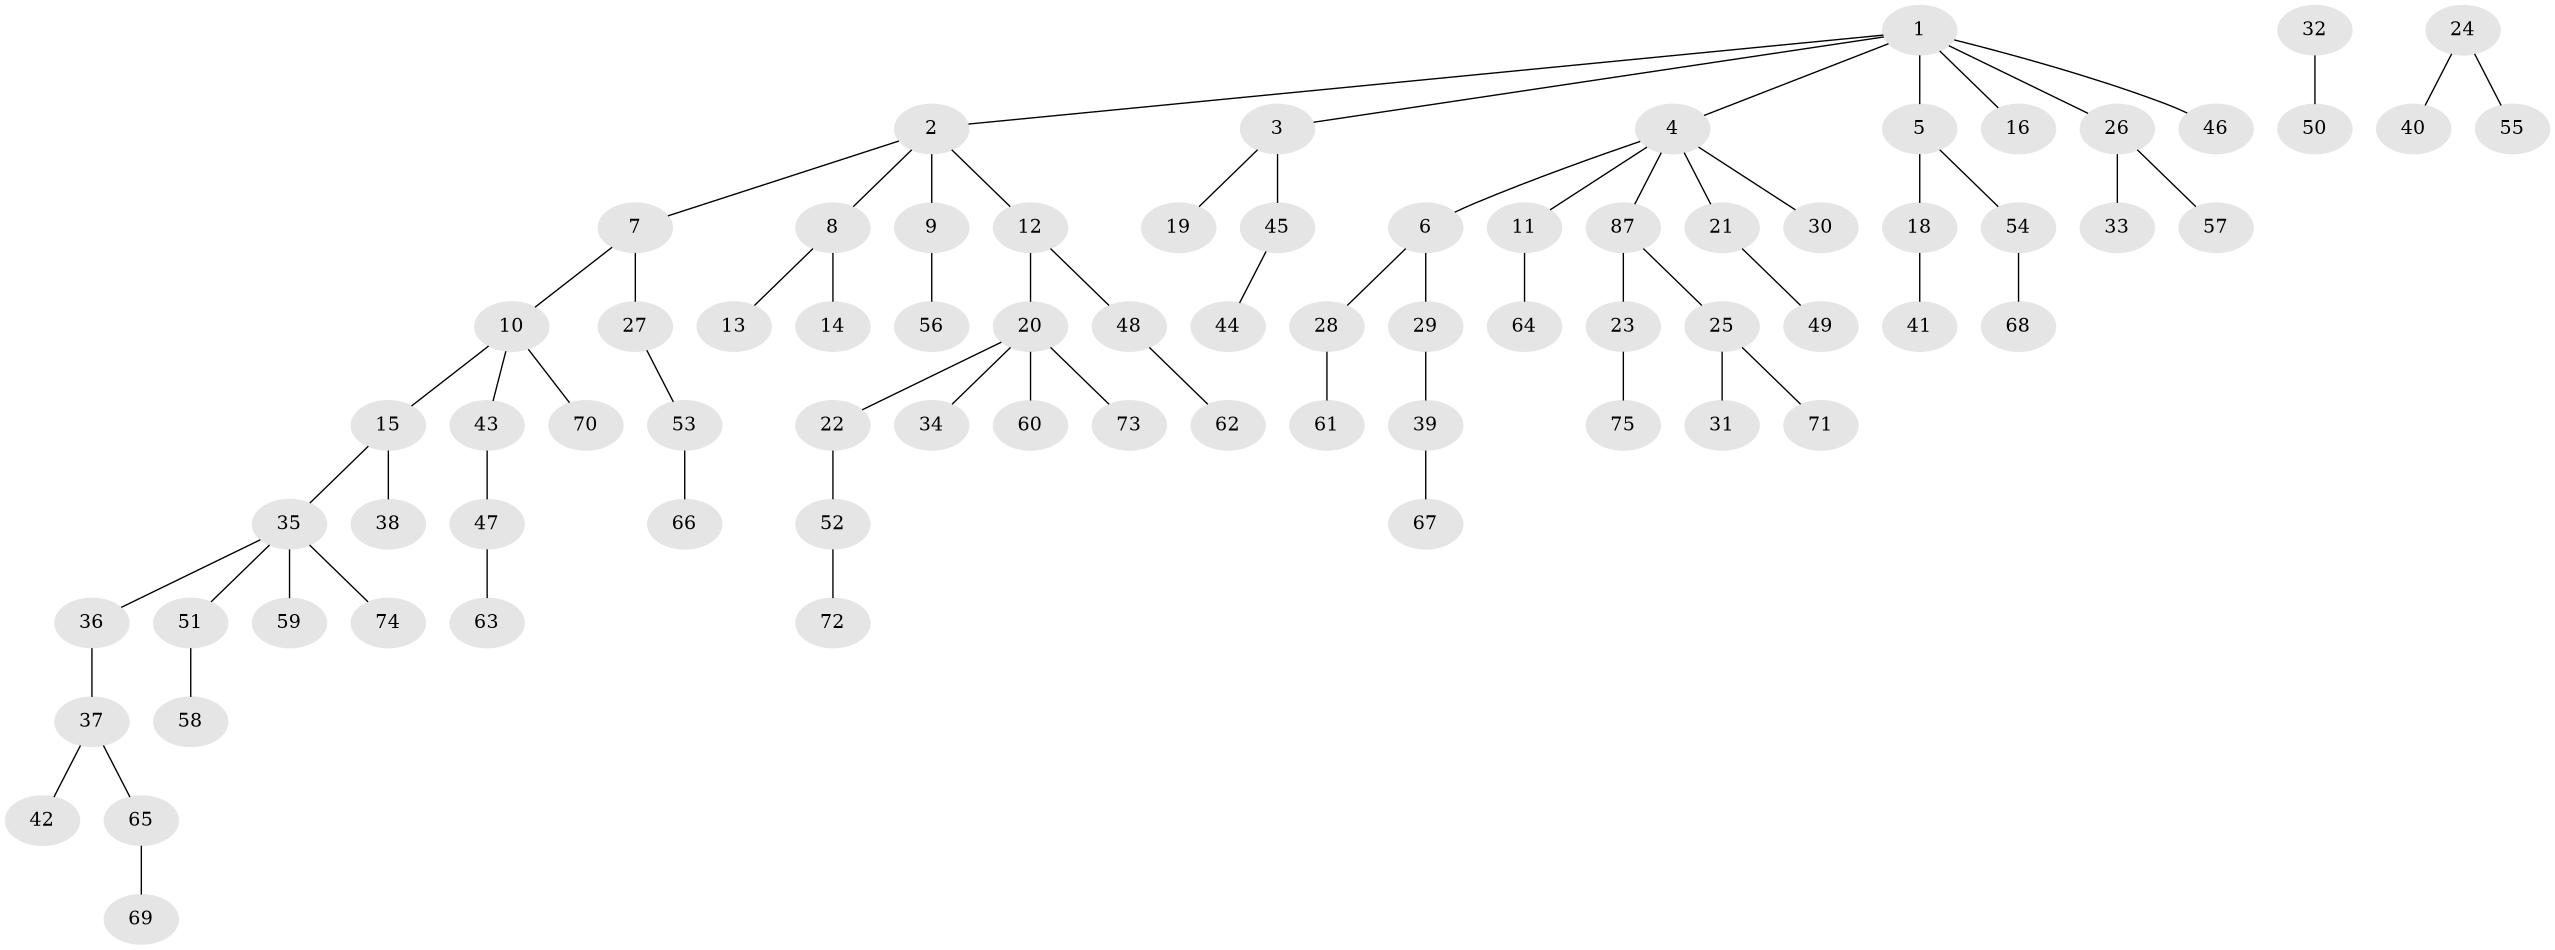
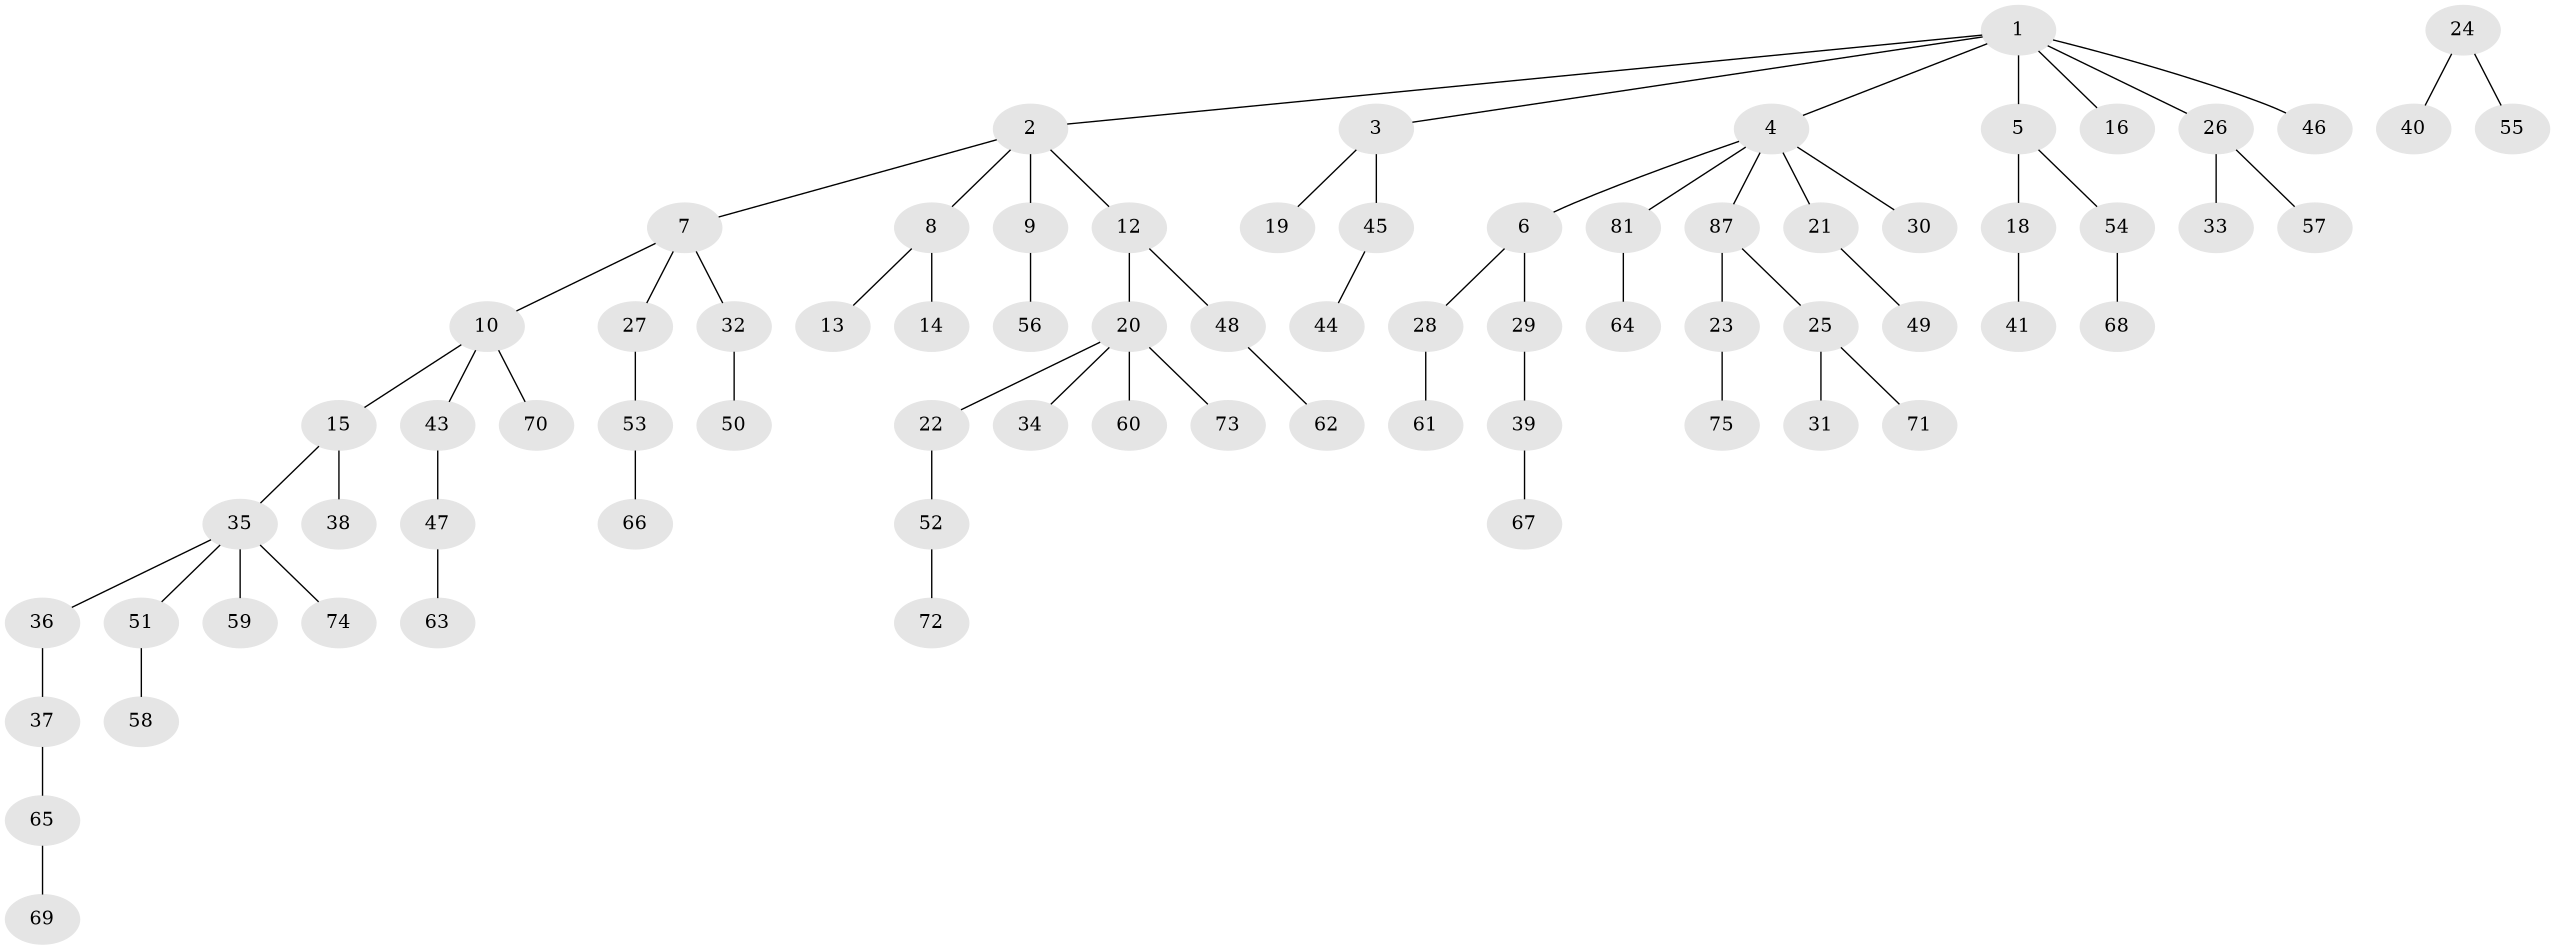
  graph {
    node [color=gray90 style=filled]
    1
    2
    3
    4
    5
    16
    26
    46
    7
    8
    9
    12
    19
    45
    6
-   11
+   11 [label=81]
    n17 [label=87]
    21
    30
    18
    54
    33
    57
    10
    27
    32
    13
    14
    56
    20
    48
    44
    28
    29
    64
    23
    25
    49
    41
    68
    61
    39
    15
    43
    70
    53
    50
    35
    38
    47
    22
    34
    60
    73
    62
    24
    40
    55
    36
    51
    59
    74
    75
    31
    71
    52
    72
    66
    67
    37
    58
-   42
    65
    69
    63
    1 -- 2
    1 -- 3
    1 -- 4
    1 -- 5
    1 -- 16
    1 -- 26
    1 -- 46
    2 -- 7
    2 -- 8
    2 -- 9
    2 -- 12
    3 -- 19
    3 -- 45
    4 -- 6
    4 -- 11
    4 -- n17
    4 -- 21
    4 -- 30
    5 -- 18
    5 -- 54
    26 -- 33
    26 -- 57
    7 -- 10
    7 -- 27
+   7 -- 32
    8 -- 13
    8 -- 14
    9 -- 56
    12 -- 20
    12 -- 48
    45 -- 44
    6 -- 28
    6 -- 29
    11 -- 64
    n17 -- 23
    n17 -- 25
    21 -- 49
    18 -- 41
    54 -- 68
    10 -- 15
    10 -- 43
    10 -- 70
    27 -- 53
    32 -- 50
    20 -- 22
    20 -- 34
    20 -- 60
    20 -- 73
    48 -- 62
    28 -- 61
    29 -- 39
    23 -- 75
    25 -- 31
    25 -- 71
    39 -- 67
    15 -- 35
    15 -- 38
    43 -- 47
    53 -- 66
    35 -- 36
    35 -- 51
    35 -- 59
    35 -- 74
    47 -- 63
    22 -- 52
    24 -- 40
    24 -- 55
    36 -- 37
    51 -- 58
    52 -- 72
-   37 -- 42
    37 -- 65
    65 -- 69
  }
